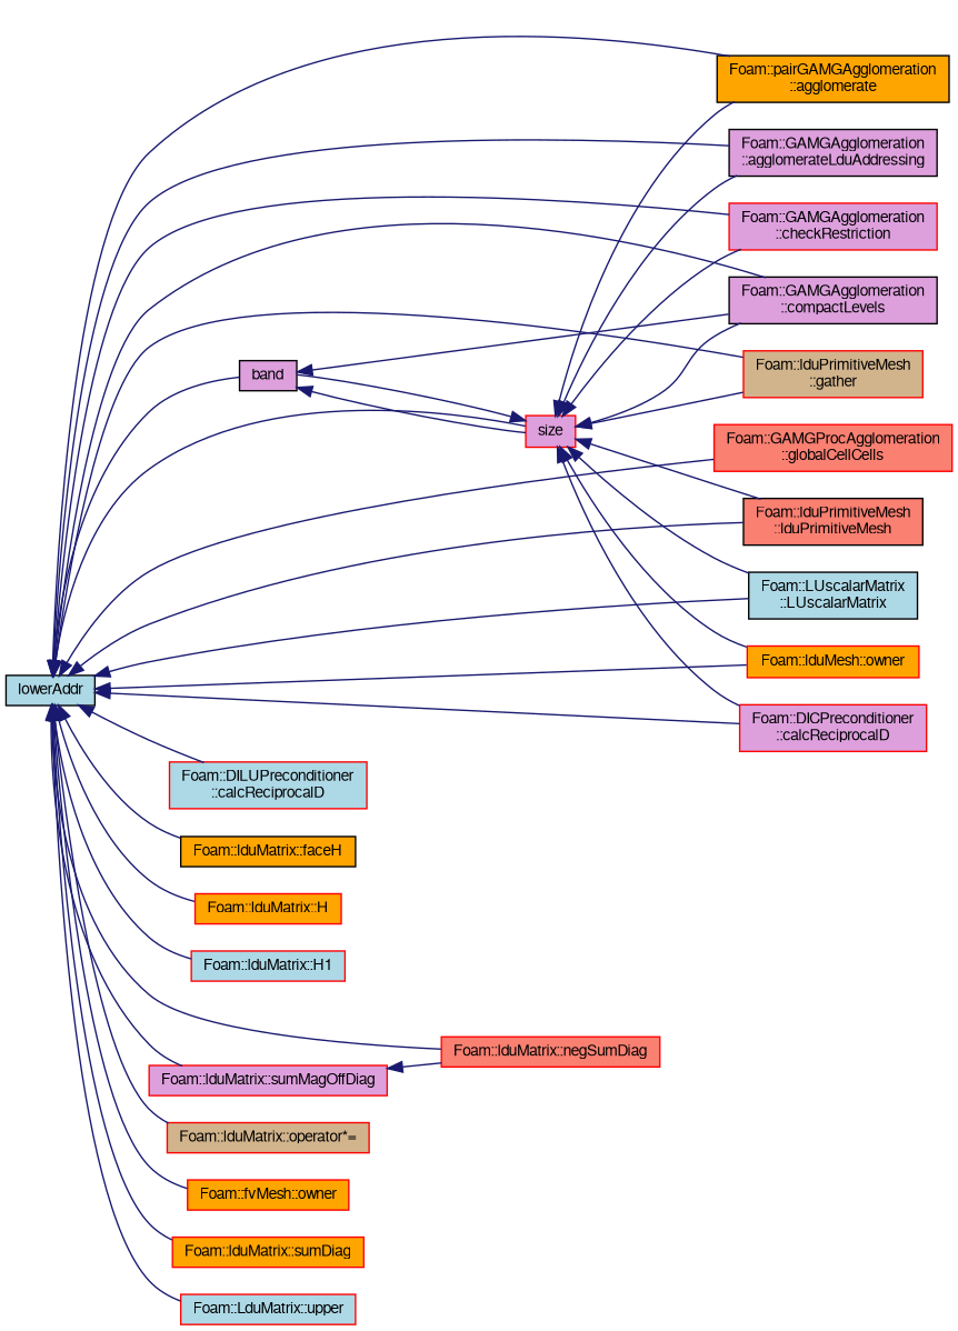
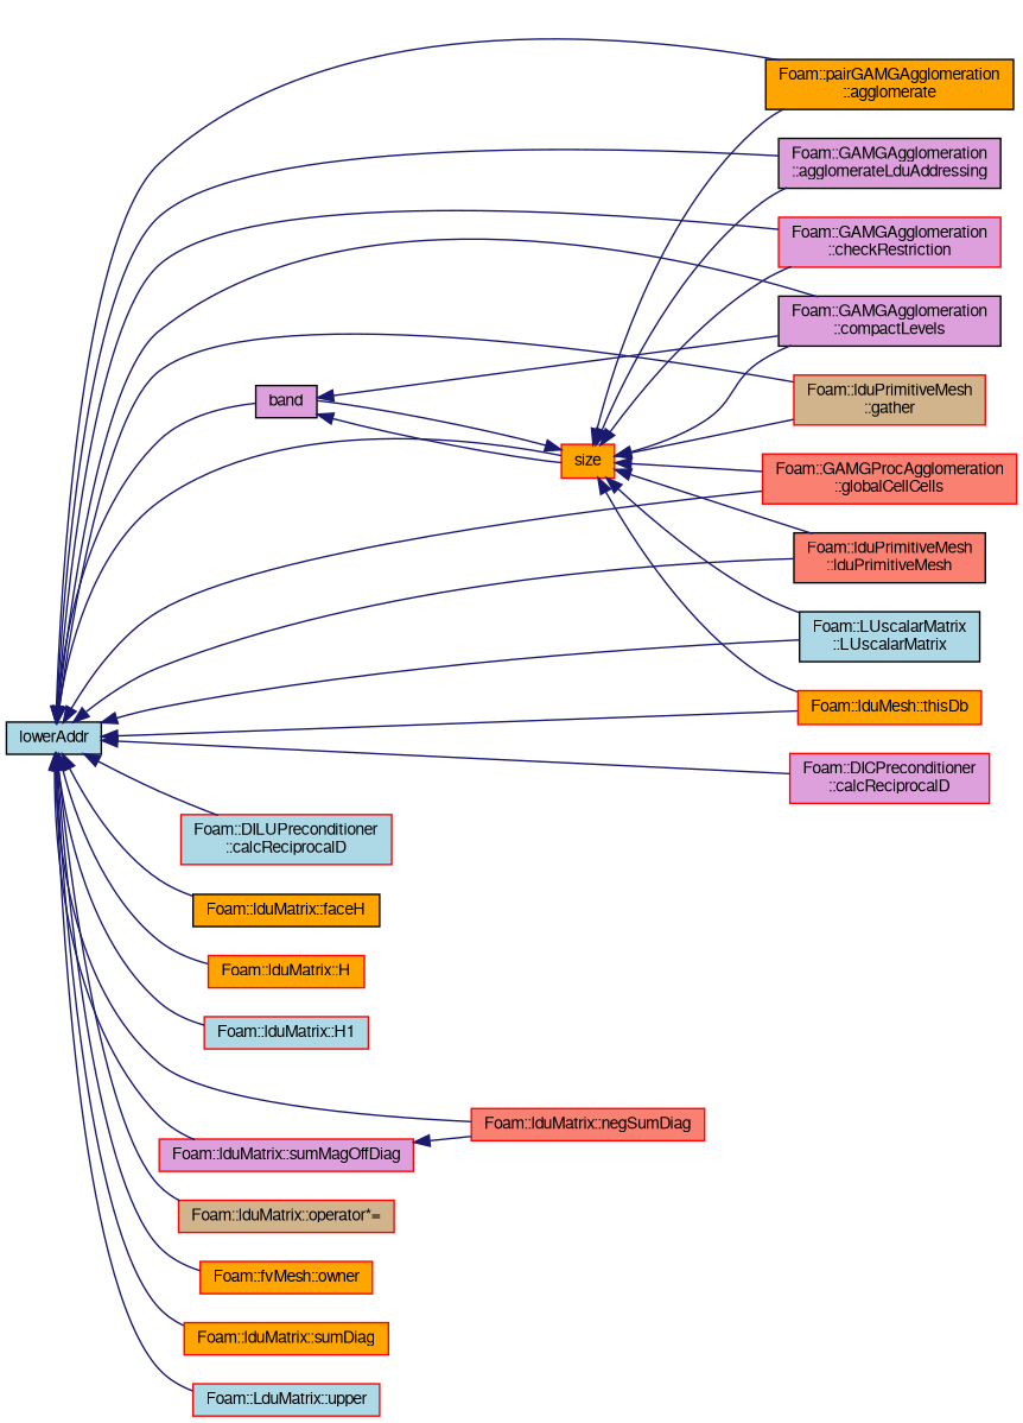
  digraph {
    rankdir=LR
    node [color=red fillcolor=orange fontname=FreeSans fontsize=10 shape=record style=filled]
    edge [color=midnightblue dir=back fontname=FreeSans fontsize=10 labelfontname=FreeSans labelfontsize=10 style=solid]
    n1 [color=black fillcolor=lightblue fontcolor=black height=0.2 label=lowerAddr width=0.4]
    n2 [color=black height=0.2 label="Foam::pairGAMGAgglomeration\l::agglomerate" width=0.4]
    n3 [color=black fillcolor=plum height=0.2 label="Foam::GAMGAgglomeration\l::agglomerateLduAddressing" width=0.4]
    n4 [color=black fillcolor=plum height=0.2 label=band width=0.4]
-   n5 [fillcolor=plum height=0.2 label=size width=0.4]
+   n5 [height=0.2 label=size width=0.4]
    n6 [fillcolor=plum height=0.2 label="Foam::GAMGAgglomeration\l::checkRestriction" width=0.4]
    n7 [color=black fillcolor=plum height=0.2 label="Foam::GAMGAgglomeration\l::compactLevels" width=0.4]
    n8 [fillcolor=tan height=0.2 label="Foam::lduPrimitiveMesh\l::gather" width=0.4]
    n9 [fillcolor=salmon height=0.2 label="Foam::GAMGProcAgglomeration\l::globalCellCells" width=0.4]
    n10 [color=black fillcolor=salmon height=0.2 label="Foam::lduPrimitiveMesh\l::lduPrimitiveMesh" width=0.4]
    n11 [color=black fillcolor=lightblue height=0.2 label="Foam::LUscalarMatrix\l::LUscalarMatrix" width=0.4]
-   n12 [height=0.2 label="Foam::lduMesh::owner" width=0.4]
+   n12 [height=0.2 label="Foam::lduMesh::thisDb" width=0.4]
    n13 [fillcolor=plum height=0.2 label="Foam::DICPreconditioner\l::calcReciprocalD" width=0.4]
    n14 [fillcolor=lightblue height=0.2 label="Foam::DILUPreconditioner\l::calcReciprocalD" width=0.4]
    n15 [color=black height=0.2 label="Foam::lduMatrix::faceH" width=0.4]
    n16 [height=0.2 label="Foam::lduMatrix::H" width=0.4]
    n17 [fillcolor=lightblue height=0.2 label="Foam::lduMatrix::H1" width=0.4]
    n18 [fillcolor=salmon height=0.2 label="Foam::lduMatrix::negSumDiag" width=0.4]
    n19 [fillcolor=tan height=0.2 label="Foam::lduMatrix::operator*=" width=0.4]
    n20 [height=0.2 label="Foam::fvMesh::owner" width=0.4]
    n21 [height=0.2 label="Foam::lduMatrix::sumDiag" width=0.4]
    n22 [fillcolor=plum height=0.2 label="Foam::lduMatrix::sumMagOffDiag" width=0.4]
    n23 [fillcolor=lightblue height=0.2 label="Foam::LduMatrix::upper" width=0.4]
    n1 -> n2
    n1 -> n3
    n1 -> n4
    n1 -> n5
    n1 -> n6
    n1 -> n7
    n1 -> n8
    n1 -> n9
    n1 -> n10
    n1 -> n11
    n1 -> n12
    n1 -> n13
    n1 -> n14
    n1 -> n15
    n1 -> n16
    n1 -> n17
    n1 -> n18
    n1 -> n19
    n1 -> n20
    n1 -> n21
    n1 -> n22
    n1 -> n23
    n4 -> n5
    n4 -> n7
    n5 -> n2
    n5 -> n3
    n5 -> n4
    n5 -> n6
    n5 -> n7
    n5 -> n8
-   n5 -> n13
+   n5 -> n9
    n5 -> n10
    n5 -> n11
    n5 -> n12
    n22 -> n18
  }
